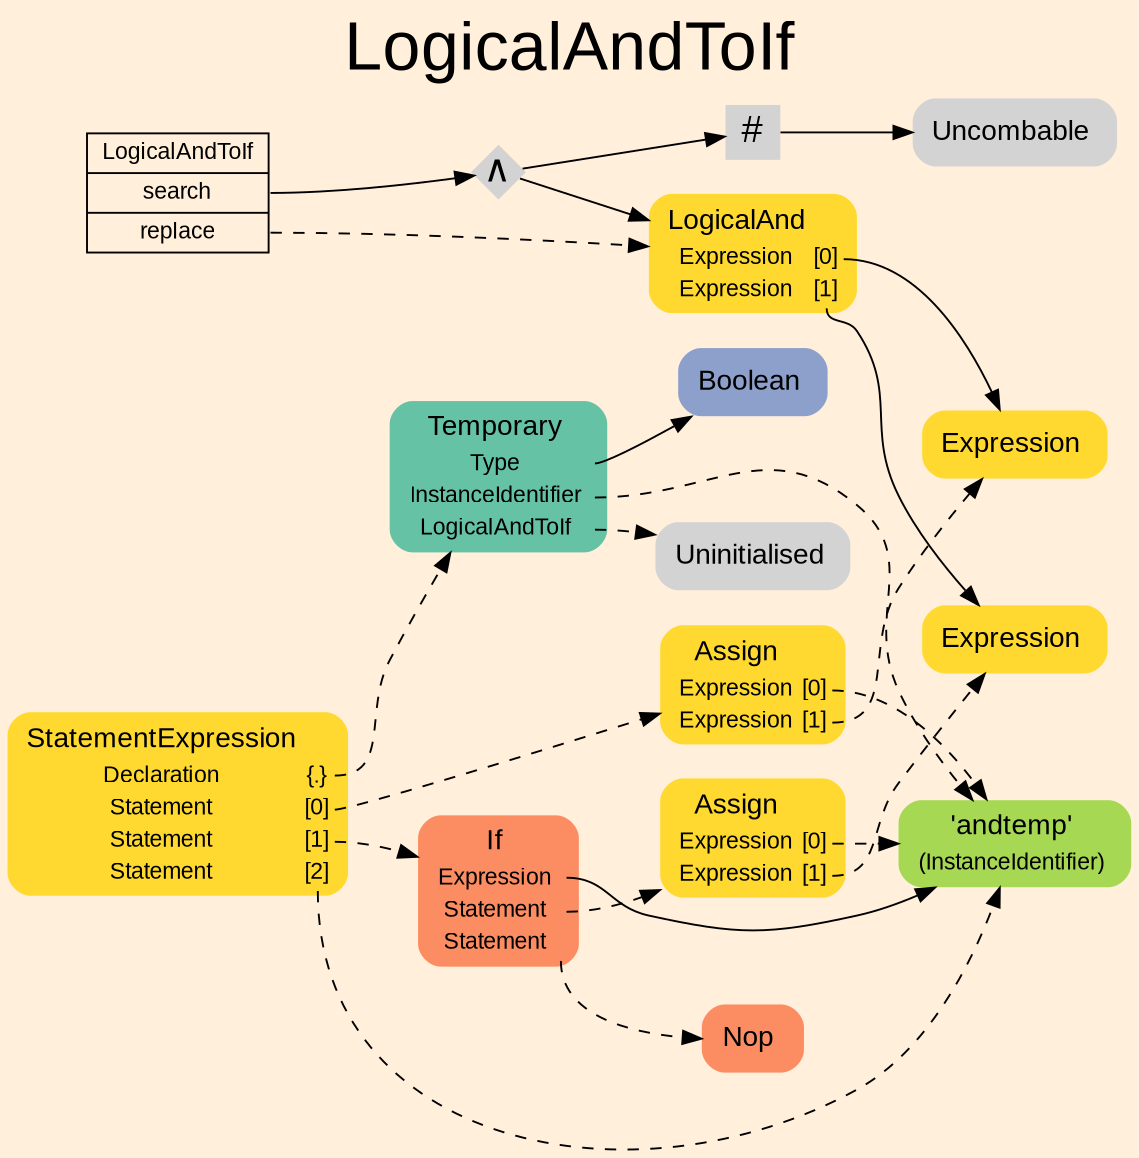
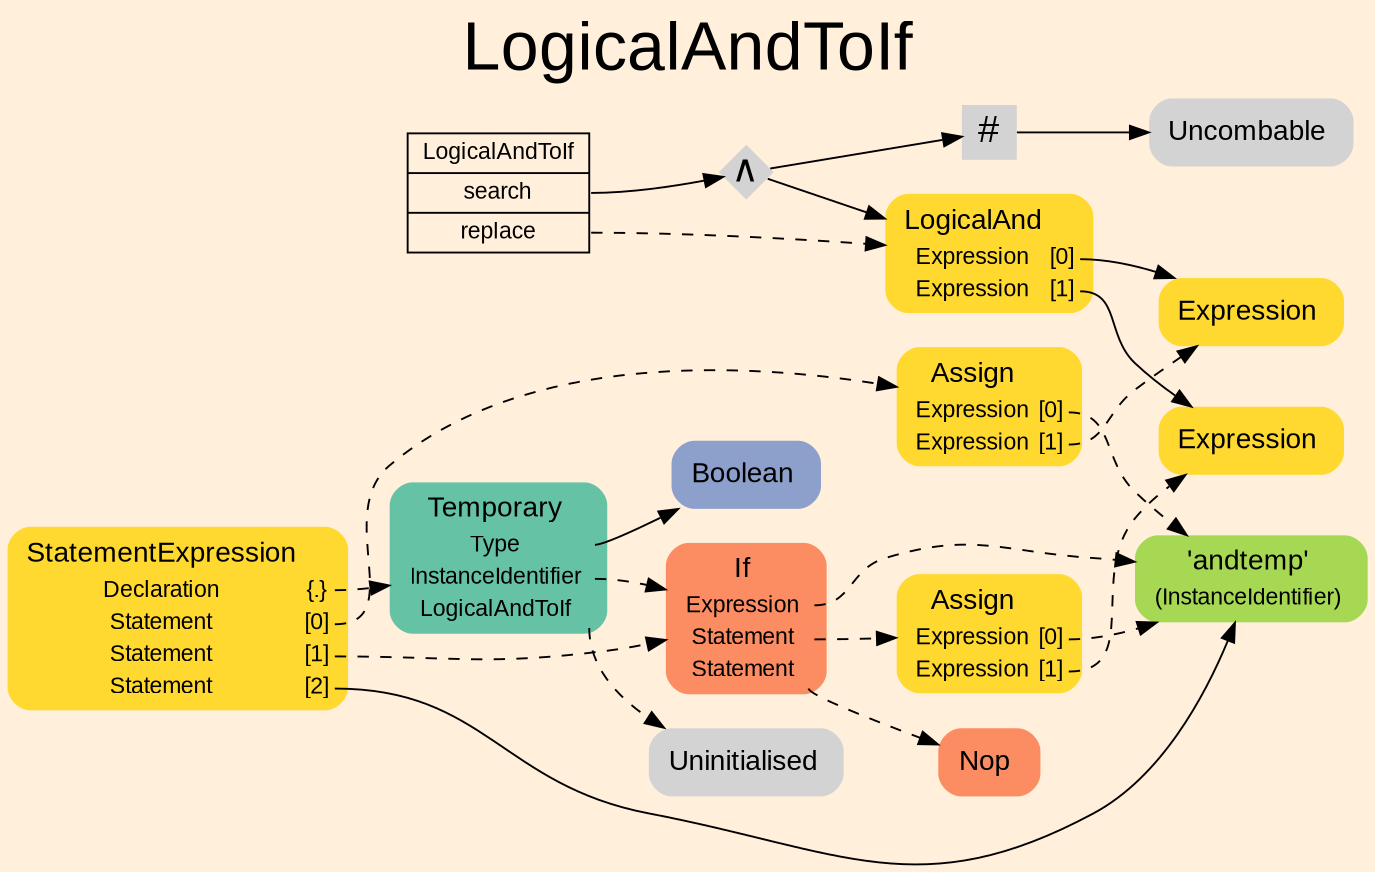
  digraph {
    bgcolor=antiquewhite1
    color=black
    fontcolor=black
    fontname=Arial
    fontsize=36
    label=LogicalAndToIf
    labelloc=t
    rankdir=LR
    ranksep=0.3
    node [fillcolor="/set28/6" fontname=Arial fontsize=12 shape=plaintext style="rounded,filled"]
    edge [color=black fontcolor=black fontname=Arial tailport=port0 style=dashed]
    n1 [color=black fillcolor=antiquewhite1 fontcolor=black label="<fixed> LogicalAndToIf | <port0> search | <port1> replace" shape=record style=filled]
    n2 [fixedsize=true fontsize=20 height=0.4 label=<∧> penwidth=0.0 shape=diamond style=filled width=0.4 fillcolor=""]
    n3 [label=<<TABLE BORDER="0" CELLBORDER="0" CELLSPACING="0">      <TR><TD><FONT POINT-SIZE="15.0">LogicalAnd</FONT></TD><TD></TD></TR>      <TR><TD>Expression</TD><TD PORT="port0">[0]</TD></TR>      <TR><TD>Expression</TD><TD PORT="port1">[1]</TD></TR>     </TABLE>>]
    n4 [fixedsize=true fontsize=20 height=0.4 label=<#> penwidth=0.0 shape=square style=filled width=0.4 fillcolor=""]
    n5 [label=<<TABLE BORDER="0" CELLBORDER="0" CELLSPACING="0">      <TR><TD><FONT POINT-SIZE="15.0">StatementExpression</FONT></TD><TD></TD></TR>      <TR><TD>Declaration</TD><TD PORT="port0">{.}</TD></TR>      <TR><TD>Statement</TD><TD PORT="port1">[0]</TD></TR>      <TR><TD>Statement</TD><TD PORT="port2">[1]</TD></TR>      <TR><TD>Statement</TD><TD PORT="port3">[2]</TD></TR>     </TABLE>>]
    n6 [fillcolor="/set28/1" label=<<TABLE BORDER="0" CELLBORDER="0" CELLSPACING="0">      <TR><TD><FONT POINT-SIZE="15.0">Temporary</FONT></TD><TD></TD></TR>      <TR><TD>Type</TD><TD PORT="port0"></TD></TR>      <TR><TD>InstanceIdentifier</TD><TD PORT="port1"></TD></TR>      <TR><TD>LogicalAndToIf</TD><TD PORT="port2"></TD></TR>     </TABLE>>]
    n7 [label=<<TABLE BORDER="0" CELLBORDER="0" CELLSPACING="0">      <TR><TD><FONT POINT-SIZE="15.0">Assign</FONT></TD><TD></TD></TR>      <TR><TD>Expression</TD><TD PORT="port0">[0]</TD></TR>      <TR><TD>Expression</TD><TD PORT="port1">[1]</TD></TR>     </TABLE>>]
    n8 [fillcolor="/set28/2" label=<<TABLE BORDER="0" CELLBORDER="0" CELLSPACING="0">      <TR><TD><FONT POINT-SIZE="15.0">If</FONT></TD><TD></TD></TR>      <TR><TD>Expression</TD><TD PORT="port0"></TD></TR>      <TR><TD>Statement</TD><TD PORT="port1"></TD></TR>      <TR><TD>Statement</TD><TD PORT="port2"></TD></TR>     </TABLE>>]
    n9 [fillcolor="/set28/5" label=<<TABLE BORDER="0" CELLBORDER="0" CELLSPACING="0">      <TR><TD><FONT POINT-SIZE="15.0">'andtemp'</FONT></TD><TD></TD></TR>      <TR><TD>(InstanceIdentifier)</TD><TD PORT="port0"></TD></TR>     </TABLE>>]
    n10 [label=<<TABLE BORDER="0" CELLBORDER="0" CELLSPACING="0">      <TR><TD><FONT POINT-SIZE="15.0">Expression</FONT></TD><TD></TD></TR>     </TABLE>>]
    n11 [label=<<TABLE BORDER="0" CELLBORDER="0" CELLSPACING="0">      <TR><TD><FONT POINT-SIZE="15.0">Expression</FONT></TD><TD></TD></TR>     </TABLE>>]
    n12 [label=<<TABLE BORDER="0" CELLBORDER="0" CELLSPACING="0">      <TR><TD><FONT POINT-SIZE="15.0">Uncombable</FONT></TD><TD></TD></TR>     </TABLE>> fillcolor=""]
    n13 [fillcolor="/set28/3" label=<<TABLE BORDER="0" CELLBORDER="0" CELLSPACING="0">      <TR><TD><FONT POINT-SIZE="15.0">Boolean</FONT></TD><TD></TD></TR>     </TABLE>>]
    n14 [label=<<TABLE BORDER="0" CELLBORDER="0" CELLSPACING="0">      <TR><TD><FONT POINT-SIZE="15.0">Uninitialised</FONT></TD><TD></TD></TR>     </TABLE>> fillcolor=""]
    n15 [label=<<TABLE BORDER="0" CELLBORDER="0" CELLSPACING="0">      <TR><TD><FONT POINT-SIZE="15.0">Assign</FONT></TD><TD></TD></TR>      <TR><TD>Expression</TD><TD PORT="port0">[0]</TD></TR>      <TR><TD>Expression</TD><TD PORT="port1">[1]</TD></TR>     </TABLE>>]
    n16 [fillcolor="/set28/2" label=<<TABLE BORDER="0" CELLBORDER="0" CELLSPACING="0">      <TR><TD><FONT POINT-SIZE="15.0">Nop</FONT></TD><TD></TD></TR>     </TABLE>>]
    n1 -> n2 [style=""]
    n1 -> n3 [tailport=port1]
    n2 -> n3 [style=""]
    n2 -> n4 [style=""]
    n3 -> n10 [style=""]
    n3 -> n11 [tailport=port1 style=""]
    n4 -> n12 [style=""]
    n5 -> n6
    n5 -> n7 [tailport=port1]
    n5 -> n8 [tailport=port2]
-   n5 -> n9 [tailport=port3]
-   n6 -> n9 [tailport=port1]
+   n5 -> n9 [style=solid tailport=port3]
+   n6 -> n8 [tailport=port1]
    n6 -> n13 [style=solid]
    n6 -> n14 [tailport=port2]
    n7 -> n9
    n7 -> n10 [tailport=port1]
-   n8 -> n9 [style=solid]
+   n8 -> n9
    n8 -> n15 [tailport=port1]
    n8 -> n16 [tailport=port2]
    n15 -> n9
    n15 -> n11 [tailport=port1]
  }
